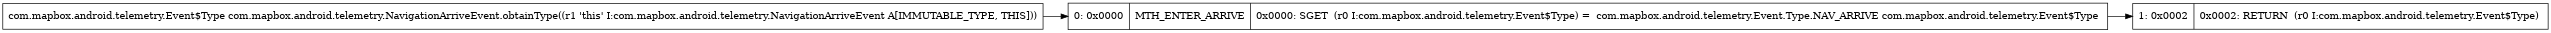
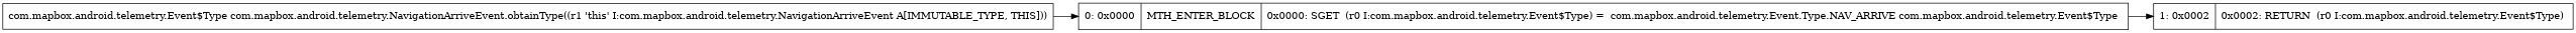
  digraph {
    rankdir=LR
    node [shape=record]
-   n1 [label="{0\:\ 0x0000|MTH_ENTER_ARRIVE\l|0x0000: SGET  (r0 I:com.mapbox.android.telemetry.Event$Type) =  com.mapbox.android.telemetry.Event.Type.NAV_ARRIVE com.mapbox.android.telemetry.Event$Type \l}"]
+   n1 [label="{0\:\ 0x0000|MTH_ENTER_BLOCK\l|0x0000: SGET  (r0 I:com.mapbox.android.telemetry.Event$Type) =  com.mapbox.android.telemetry.Event.Type.NAV_ARRIVE com.mapbox.android.telemetry.Event$Type \l}"]
    n2 [label="{1\:\ 0x0002|0x0002: RETURN  (r0 I:com.mapbox.android.telemetry.Event$Type) \l}"]
    n3 [label="{com.mapbox.android.telemetry.Event$Type com.mapbox.android.telemetry.NavigationArriveEvent.obtainType((r1 'this' I:com.mapbox.android.telemetry.NavigationArriveEvent A[IMMUTABLE_TYPE, THIS])) }"]
    n1 -> n2
    n3 -> n1
  }
